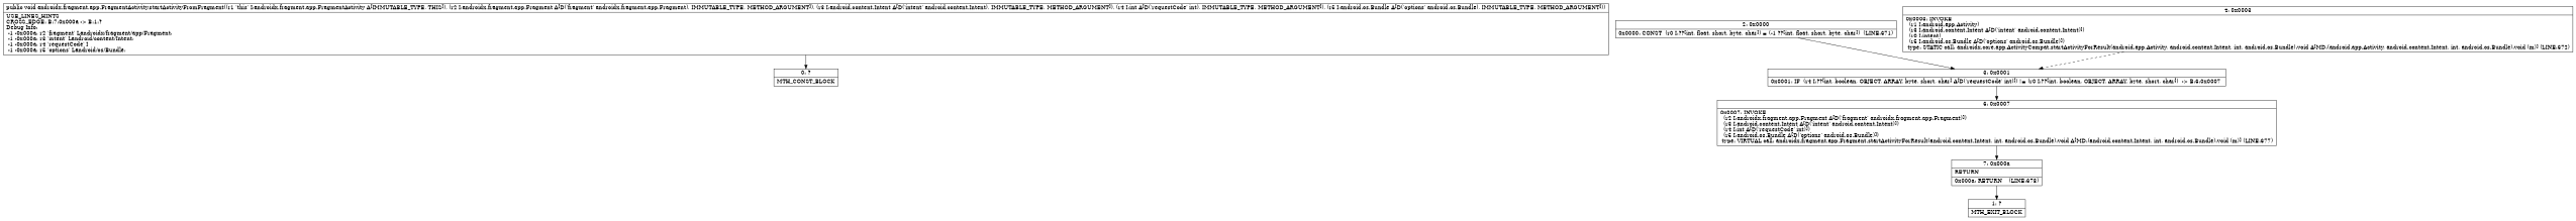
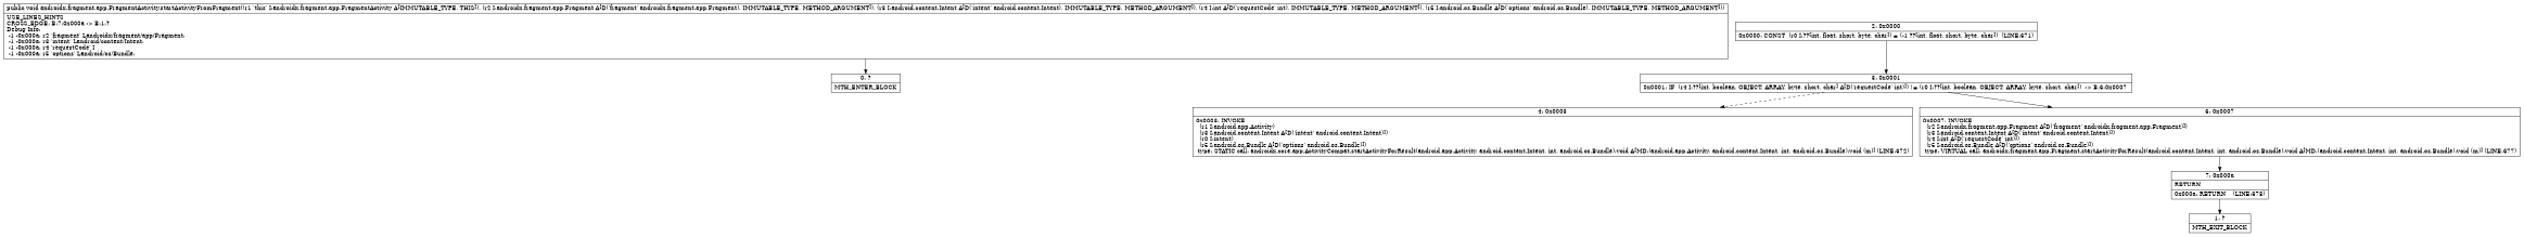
  digraph {
    node [shape=record]
-   n1 [label="{0\:\ ?|MTH_CONST_BLOCK\l}"]
+   n1 [label="{0\:\ ?|MTH_ENTER_BLOCK\l}"]
    n2 [label="{2\:\ 0x0000|0x0000: CONST  (r0 I:??[int, float, short, byte, char]) = (\-1 ??[int, float, short, byte, char])  (LINE:671)\l}"]
    n3 [label="{3\:\ 0x0001|0x0001: IF  (r4 I:??[int, boolean, OBJECT, ARRAY, byte, short, char] A[D('requestCode' int)]) != (r0 I:??[int, boolean, OBJECT, ARRAY, byte, short, char])  \-\> B:6:0x0007 \l}"]
    n4 [label="{4\:\ 0x0003|0x0003: INVOKE  \l  (r1 I:android.app.Activity)\l  (r3 I:android.content.Intent A[D('intent' android.content.Intent)])\l  (r0 I:intent)\l  (r5 I:android.os.Bundle A[D('options' android.os.Bundle)])\l type: STATIC call: androidx.core.app.ActivityCompat.startActivityForResult(android.app.Activity, android.content.Intent, int, android.os.Bundle):void A[MD:(android.app.Activity, android.content.Intent, int, android.os.Bundle):void (m)] (LINE:672)\l}"]
    n5 [label="{6\:\ 0x0007|0x0007: INVOKE  \l  (r2 I:androidx.fragment.app.Fragment A[D('fragment' androidx.fragment.app.Fragment)])\l  (r3 I:android.content.Intent A[D('intent' android.content.Intent)])\l  (r4 I:int A[D('requestCode' int)])\l  (r5 I:android.os.Bundle A[D('options' android.os.Bundle)])\l type: VIRTUAL call: androidx.fragment.app.Fragment.startActivityForResult(android.content.Intent, int, android.os.Bundle):void A[MD:(android.content.Intent, int, android.os.Bundle):void (m)] (LINE:677)\l}"]
    n6 [label="{7\:\ 0x000a|RETURN\l|0x000a: RETURN    (LINE:678)\l}"]
    n7 [label="{1\:\ ?|MTH_EXIT_BLOCK\l}"]
    n8 [label="{public void androidx.fragment.app.FragmentActivity.startActivityFromFragment((r1 'this' I:androidx.fragment.app.FragmentActivity A[IMMUTABLE_TYPE, THIS]), (r2 I:androidx.fragment.app.Fragment A[D('fragment' androidx.fragment.app.Fragment), IMMUTABLE_TYPE, METHOD_ARGUMENT]), (r3 I:android.content.Intent A[D('intent' android.content.Intent), IMMUTABLE_TYPE, METHOD_ARGUMENT]), (r4 I:int A[D('requestCode' int), IMMUTABLE_TYPE, METHOD_ARGUMENT]), (r5 I:android.os.Bundle A[D('options' android.os.Bundle), IMMUTABLE_TYPE, METHOD_ARGUMENT]))  | USE_LINES_HINTS\lCROSS_EDGE: B:7:0x000a \-\> B:1:?\lDebug Info:\l  \-1 \-0x000a: r2 'fragment' Landroidx\/fragment\/app\/Fragment;\l  \-1 \-0x000a: r3 'intent' Landroid\/content\/Intent;\l  \-1 \-0x000a: r4 'requestCode' I\l  \-1 \-0x000a: r5 'options' Landroid\/os\/Bundle;\l}"]
    n2 -> n3
-   n4 -> n3 [style=dashed]
+   n3 -> n4 [style=dashed]
    n3 -> n5
    n5 -> n6
    n6 -> n7
    n8 -> n1
  }
